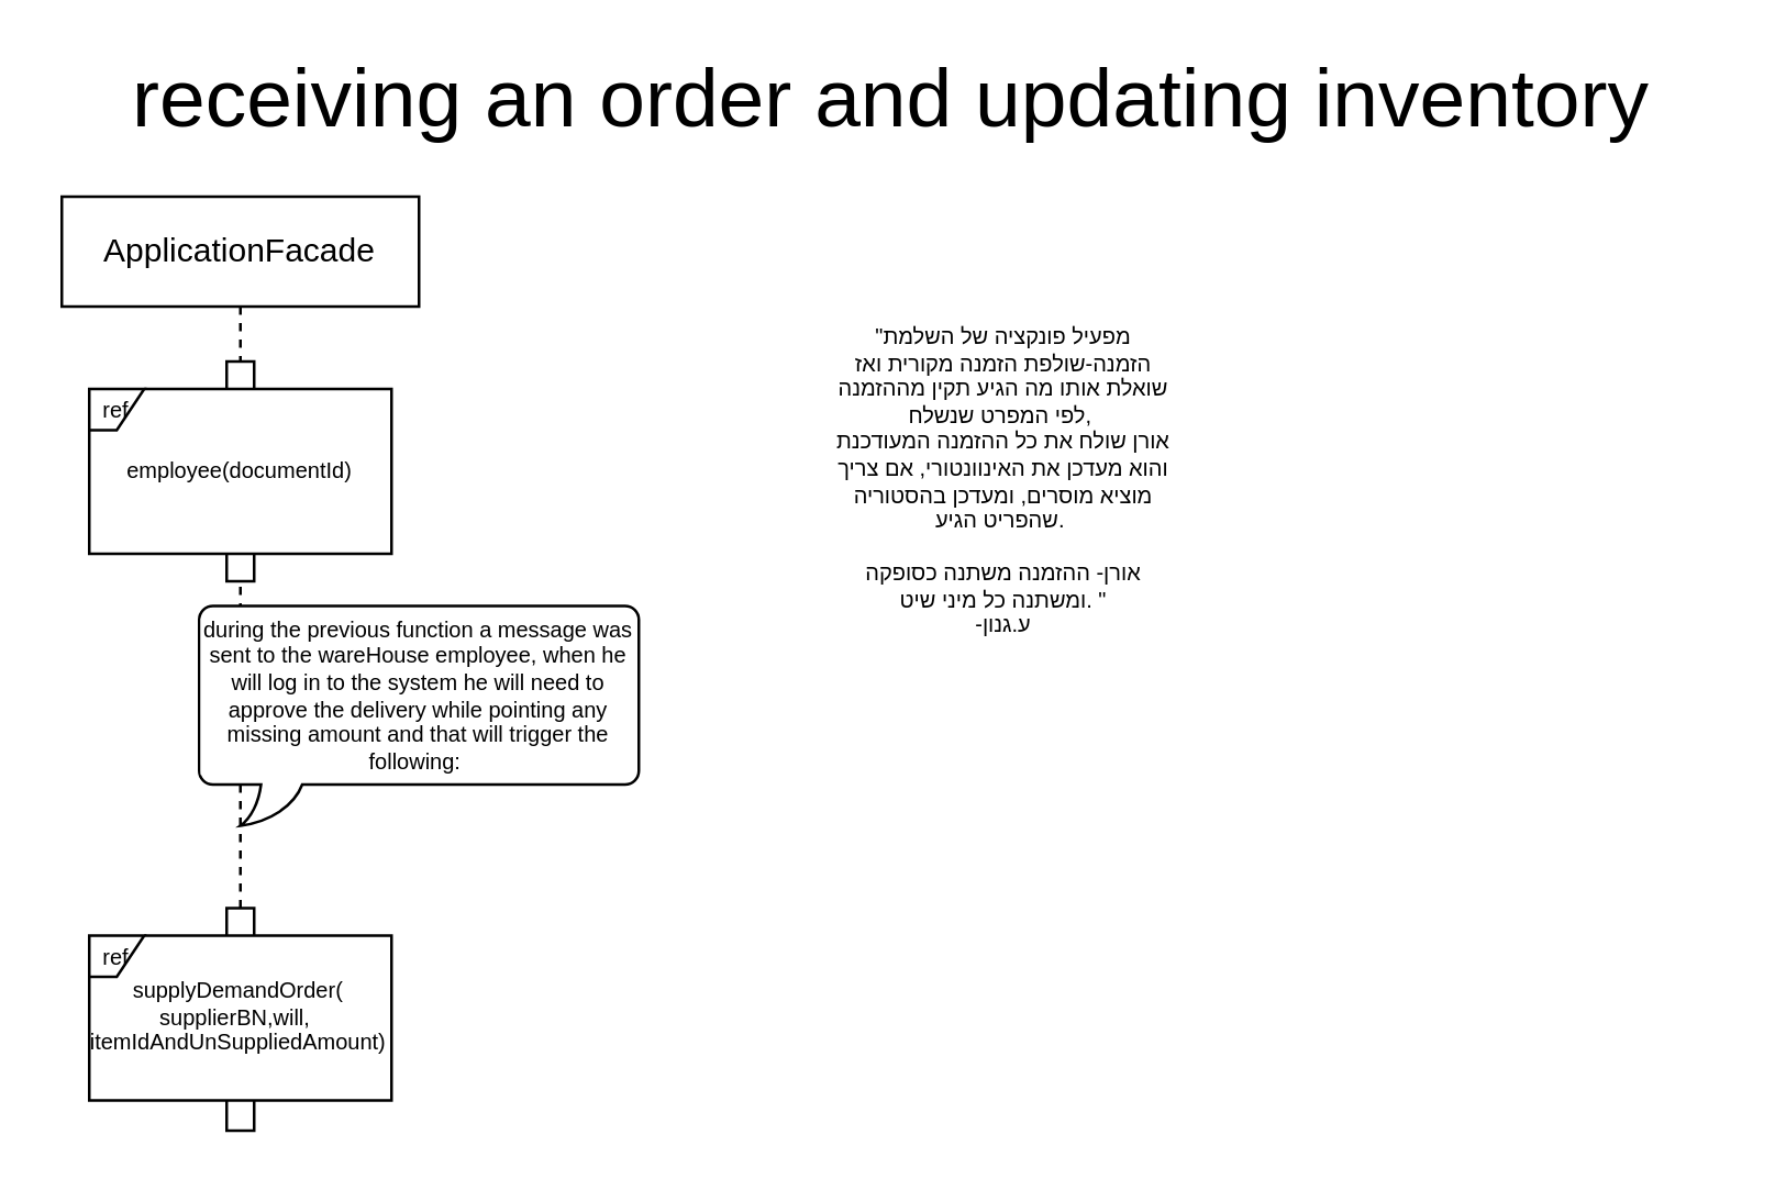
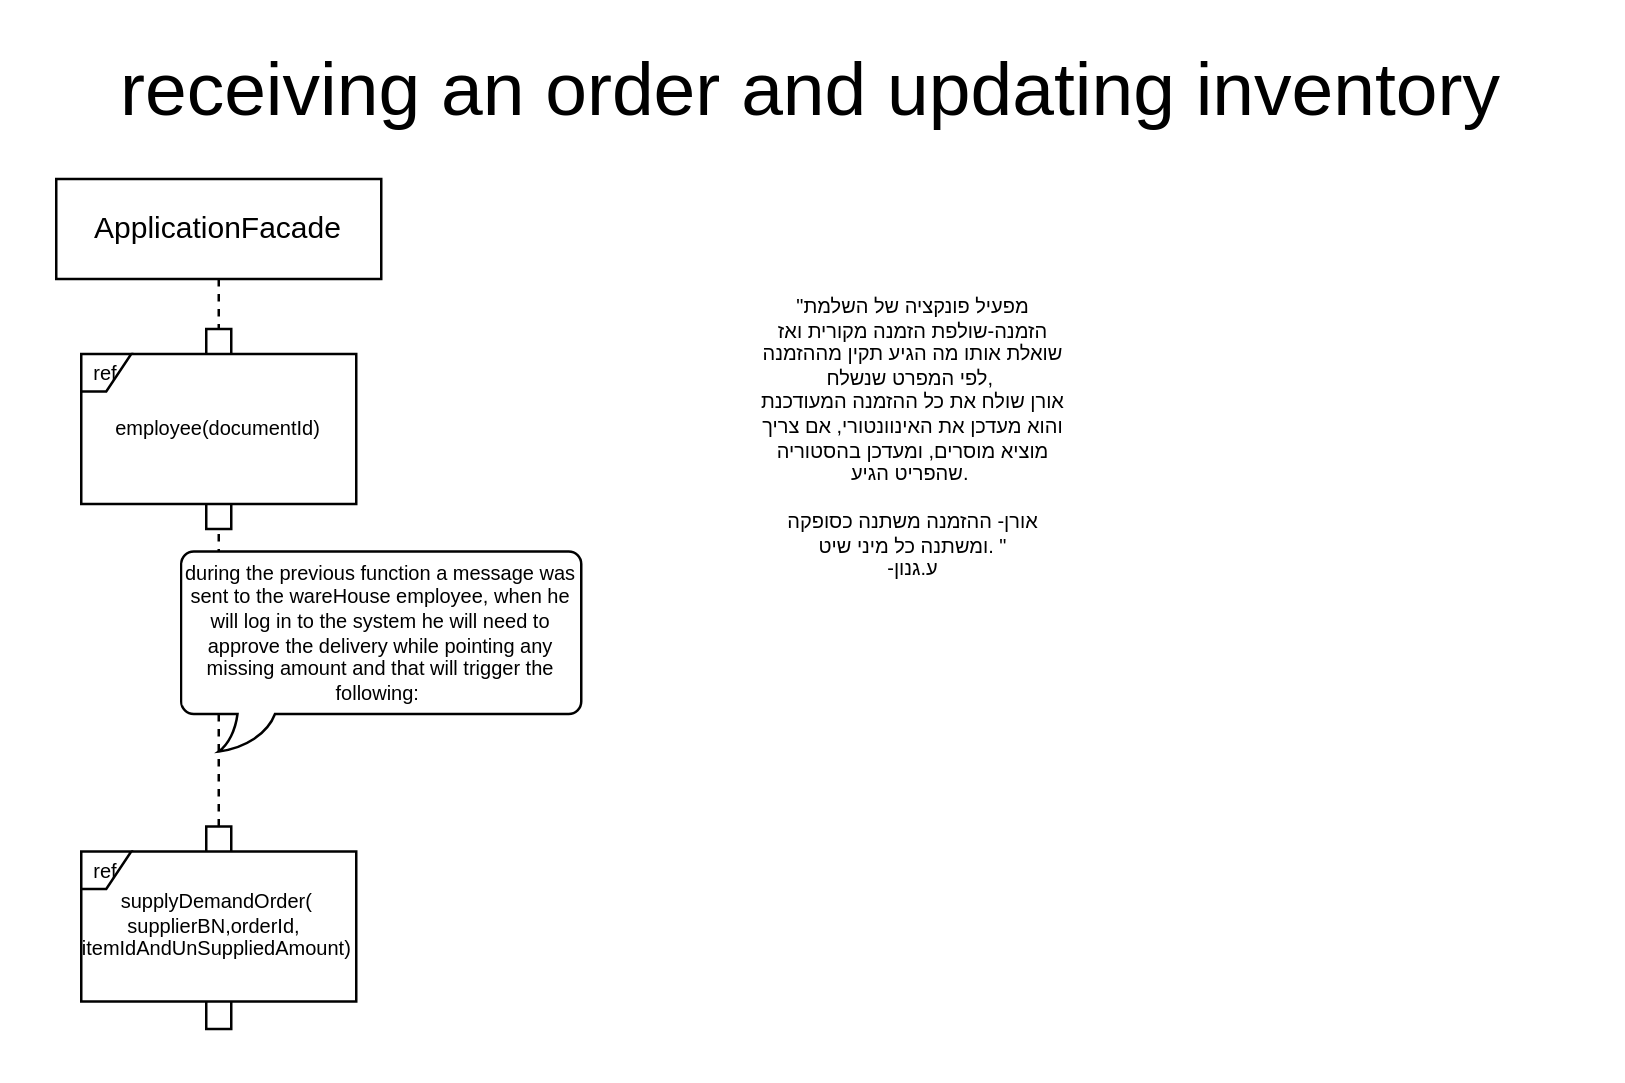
  <mxCell id="0" />
  <mxCell id="1" parent="0" />
  <mxCell id="2" value="ApplicationFacade" style="shape=umlLifeline;perimeter=lifelinePerimeter;whiteSpace=wrap;html=1;container=1;collapsible=0;recursiveResize=0;outlineConnect=0;fontSize=12;" parent="1" vertex="1"><mxGeometry x="22" y="71" width="130" height="319" as="geometry" /></mxCell>
  <mxCell id="3" value="" style="rounded=0;whiteSpace=wrap;html=1;fontSize=12;" parent="2" vertex="1"><mxGeometry x="60" y="259" width="10" height="81" as="geometry" /></mxCell>
  <mxCell id="4" value="" style="rounded=0;whiteSpace=wrap;html=1;fontSize=12;" parent="2" vertex="1"><mxGeometry x="60" y="60" width="10" height="80" as="geometry" /></mxCell>
  <mxCell id="5" value="ref" style="shape=umlFrame;whiteSpace=wrap;html=1;width=20;height=15;fontSize=8;labelBackgroundColor=none;labelBorderColor=none;gradientColor=#ffffff;swimlaneFillColor=default;" parent="2" vertex="1"><mxGeometry x="10" y="70" width="110" height="60" as="geometry" /></mxCell>
  <mxCell id="6" value="employee(documentId)" style="text;html=1;strokeColor=none;fillColor=none;align=center;verticalAlign=middle;whiteSpace=wrap;rounded=0;labelBackgroundColor=none;labelBorderColor=none;fontSize=8;" parent="2" vertex="1"><mxGeometry x="35" y="85" width="60" height="30" as="geometry" /></mxCell>
  <mxCell id="7" value="ref" style="shape=umlFrame;whiteSpace=wrap;html=1;width=20;height=15;fontSize=8;labelBackgroundColor=none;labelBorderColor=none;gradientColor=#ffffff;swimlaneFillColor=default;" parent="2" vertex="1"><mxGeometry x="10" y="269" width="110" height="60" as="geometry" /></mxCell>
- <mxCell id="8" value="supplyDemandOrder( supplierBN,will,&amp;nbsp; itemIdAndUnSuppliedAmount)" style="text;html=1;strokeColor=none;fillColor=none;align=center;verticalAlign=middle;whiteSpace=wrap;rounded=0;labelBackgroundColor=none;labelBorderColor=none;fontSize=8;" parent="2" vertex="1"><mxGeometry x="16.5" y="284" width="95" height="30" as="geometry" /></mxCell>
+ <mxCell id="8" value="supplyDemandOrder( supplierBN,orderId,&amp;nbsp; itemIdAndUnSuppliedAmount)" style="text;html=1;strokeColor=none;fillColor=none;align=center;verticalAlign=middle;whiteSpace=wrap;rounded=0;labelBackgroundColor=none;labelBorderColor=none;fontSize=8;" parent="2" vertex="1"><mxGeometry x="16.5" y="284" width="95" height="30" as="geometry" /></mxCell>
  <mxCell id="9" value="receiving an order and updating inventory" style="text;html=1;strokeColor=none;fillColor=none;align=center;verticalAlign=middle;whiteSpace=wrap;rounded=0;fontSize=30;" parent="1" vertex="1"><mxGeometry x="20" y="20" width="608" height="30" as="geometry" /></mxCell>
  <mxCell id="10" value="during the previous function a message was sent to the wareHouse employee, when he will log in to the system he will need to approve the delivery while pointing any missing amount and that will trigger the following:&amp;nbsp;" style="whiteSpace=wrap;html=1;shape=mxgraph.basic.roundRectCallout;dx=30;dy=15;size=5;boundedLbl=1;labelBackgroundColor=default;labelBorderColor=none;fontSize=8;gradientColor=#ffffff;" parent="1" vertex="1"><mxGeometry x="72" y="220" width="160" height="80" as="geometry" /></mxCell>
  <mxCell id="11" value="מפעיל פונקציה של השלמת&quot; הזמנה-שולפת הזמנה מקורית ואז שואלת אותו מה הגיע תקין מההזמנה לפי המפרט שנשלח,&amp;nbsp;&lt;br&gt;אורן שולח את כל ההזמנה המעודכנת והוא מעדכן את האינוונטורי, אם צריך מוציא מוסרים, ומעדכן בהסטוריה שהפריט הגיע.&amp;nbsp;&lt;br&gt;&lt;br&gt;אורן- ההזמנה משתנה כסופקה ומשתנה כל מיני שיט. &quot;&lt;br&gt;-ע.גנון" style="text;html=1;strokeColor=none;fillColor=none;align=center;verticalAlign=middle;whiteSpace=wrap;rounded=0;labelBackgroundColor=default;labelBorderColor=none;fontSize=8;" parent="1" vertex="1"><mxGeometry x="300" y="160" width="130" height="30" as="geometry" /></mxCell>
